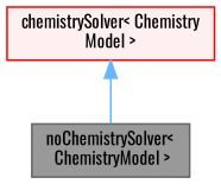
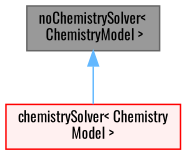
  digraph {
    fontname=Oswald
    node [fontname=Oswald fontsize=10 shape=box style=filled]
    n1 [color=gray40 fillcolor=grey60 fontcolor=black height=0.2 label="noChemistrySolver\<\l ChemistryModel \>" width=0.4]
    n2 [color=red fillcolor="#FFF0F0" height=0.2 label="chemistrySolver\< Chemistry\lModel \>" width=0.4]
-   n2 -> n1 [color=steelblue1 dir=back fontname=Oswald fontsize=10 labelfontname=Helvetica labelfontsize=10 style=solid]
+   n1 -> n2 [color=steelblue1 dir=back fontname=Oswald fontsize=10 labelfontname=Helvetica labelfontsize=10 style=solid]
  }
